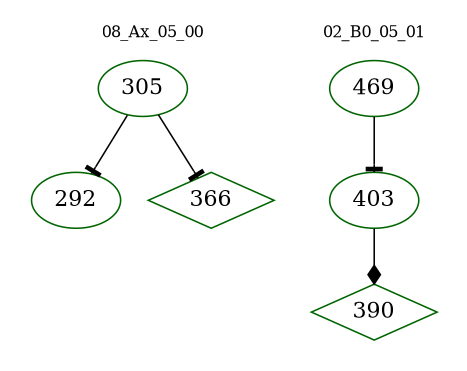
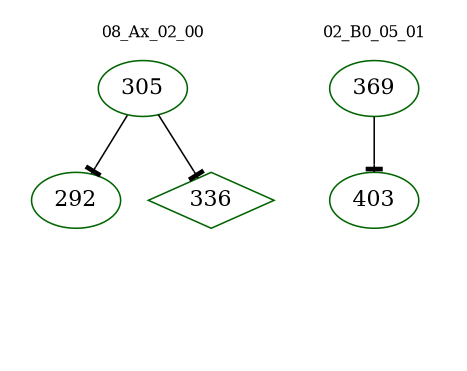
  digraph {
    node [color=darkgreen shape=ellipse]
    edge [arrowhead=tee color=black]
    n1 [label=305]
    n2 [label=292]
-   n3 [label=366 shape=diamond]
+   n3 [label=336 shape=diamond]
    n4 [label=403]
-   n5 [label=390 shape=diamond]
-   n6 [label=469]
+   n6 [label=369]
    subgraph cluster_1 {
      color=white
      fontsize=10
-     label="08_Ax_05_00"
+     label="08_Ax_02_00"
      n1
      n2
      n3
    }
    subgraph cluster_2 {
      color=white
      fontsize=10
      label="02_B0_05_01"
      n4
-     n5
      n6
    }
    n1 -> n2
    n1 -> n3
-   n4 -> n5 [arrowhead=diamond]
    n6 -> n4
  }
